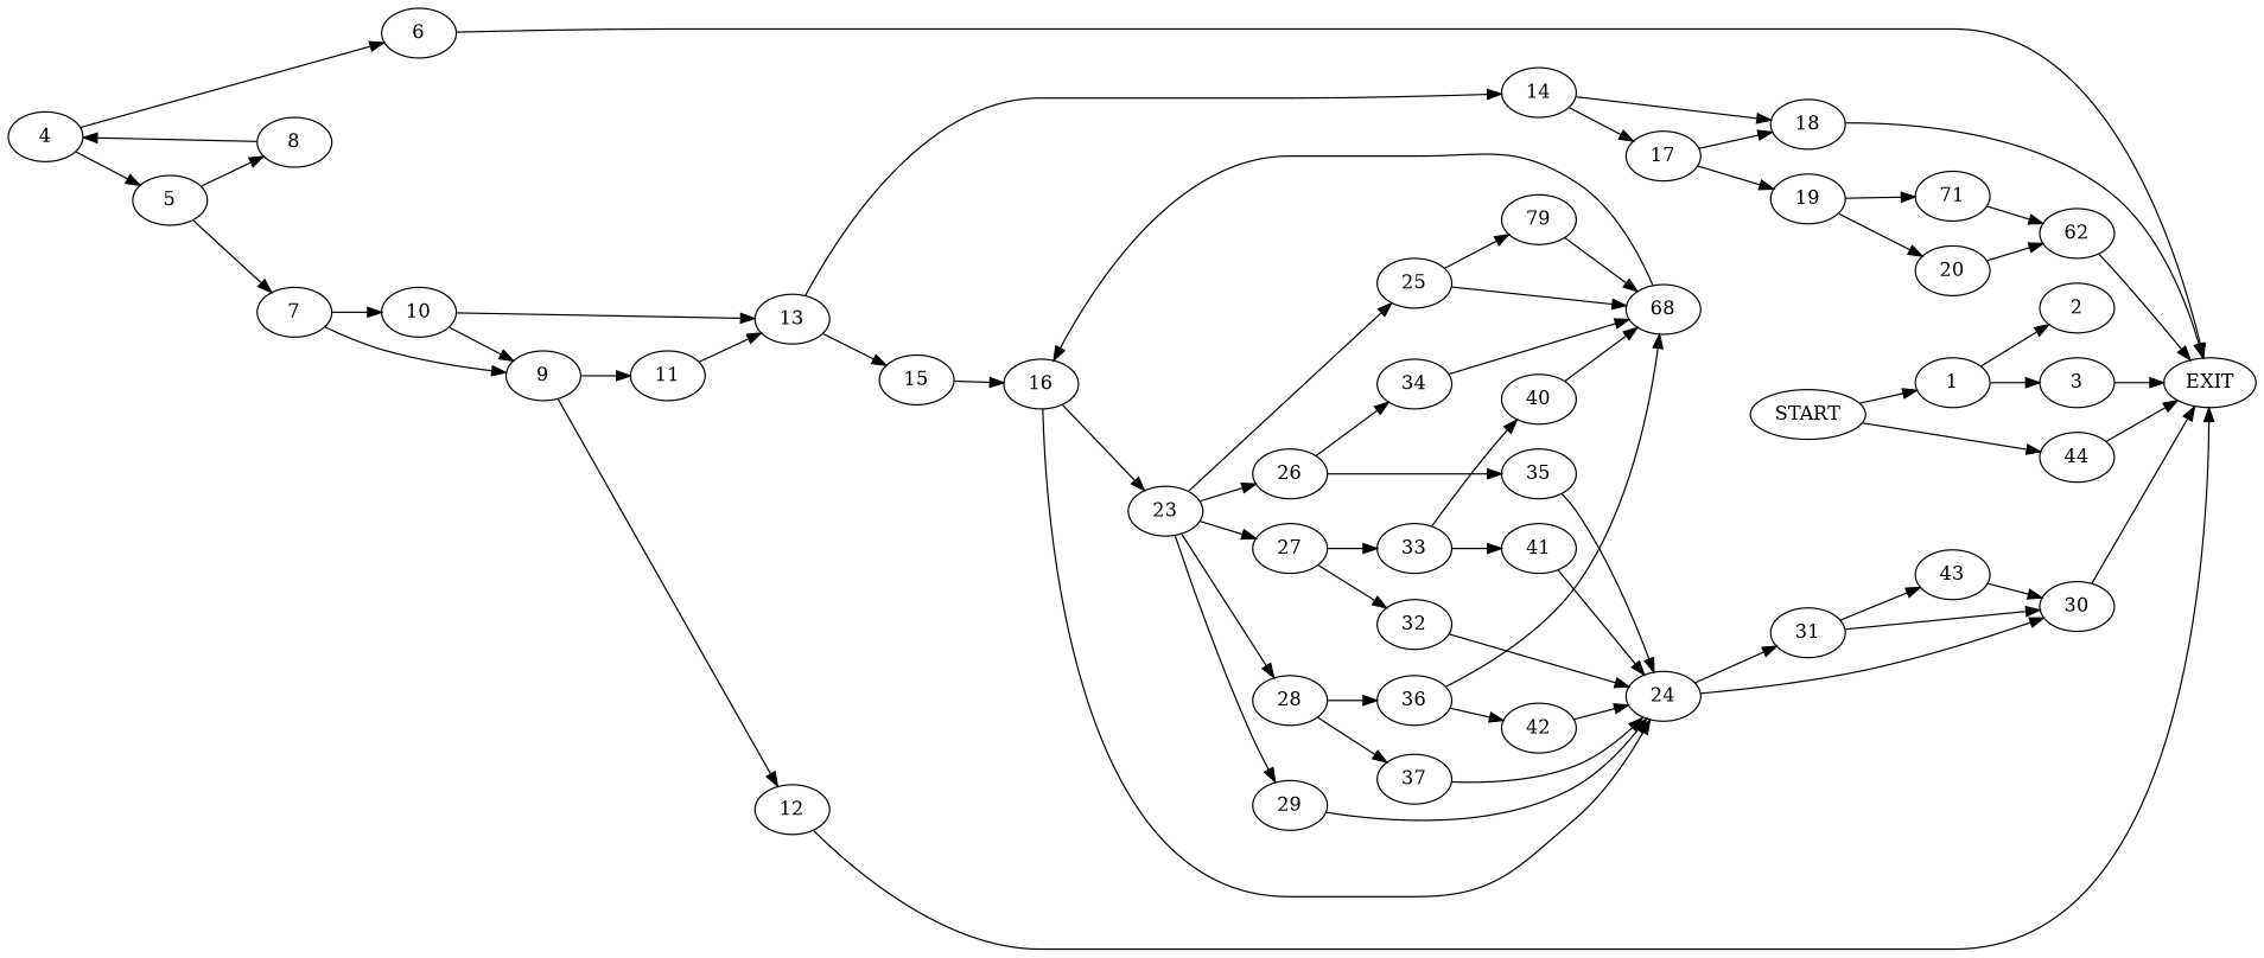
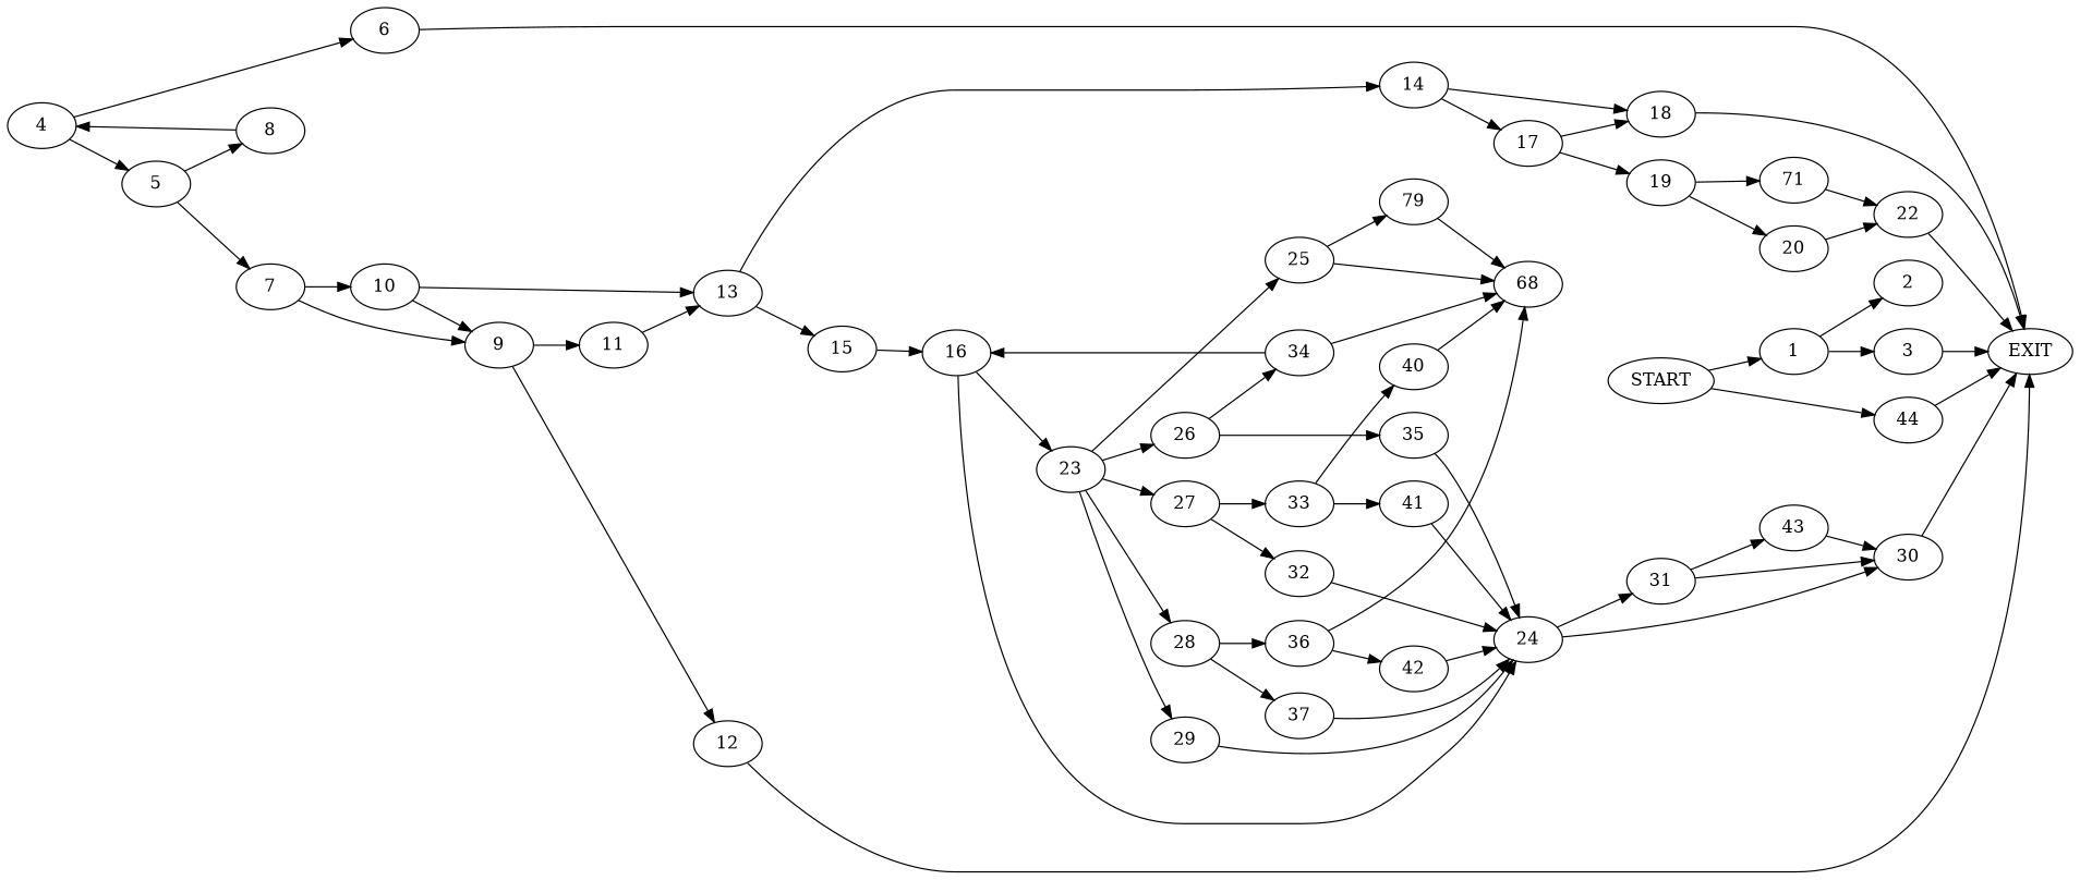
  digraph {
    rankdir=LR
    n1 [label=START]
    1
    44
    2
    3
    n6 [label=EXIT]
    4
    5
    6
    7
    8
    9
    10
    11
    12
    13
    14
    15
    17
    18
    16
    19
    23
    24
    25
    26
    27
    28
    29
    30
    31
    20
    n33 [label=71]
-   22 [label=62]
+   22
    n35 [label=68]
    n36 [label=79]
    34
    35
    32
    33
    36
    37
    43
    40
    41
    42
    n1 -> 1
    n1 -> 44
    1 -> 2
    1 -> 3
    44 -> n6
    3 -> n6
    4 -> 5
    4 -> 6
    5 -> 7
    5 -> 8
    6 -> n6
    7 -> 9
    7 -> 10
    8 -> 4
    9 -> 11
    9 -> 12
    10 -> 9
    10 -> 13
    11 -> 13
    12 -> n6
    13 -> 14
    13 -> 15
    14 -> 17
    14 -> 18
    15 -> 16
    17 -> 18
    17 -> 19
    18 -> n6
    16 -> 23
    16 -> 24
    19 -> 20
    19 -> n33
    23 -> 25
    23 -> 26
    23 -> 27
    23 -> 28
    23 -> 29
    24 -> 30
    24 -> 31
    25 -> n35
    25 -> n36
    26 -> 34
    26 -> 35
    27 -> 32
    27 -> 33
    28 -> 36
    28 -> 37
    29 -> 24
    30 -> n6
    31 -> 30
    31 -> 43
    20 -> 22
    n33 -> 22
    22 -> n6
-   n35 -> 16
+   34 -> 16
    n36 -> n35
    34 -> n35
    35 -> 24
    32 -> 24
    33 -> 40
    33 -> 41
    36 -> n35
    36 -> 42
    37 -> 24
    43 -> 30
    40 -> n35
    41 -> 24
    42 -> 24
  }
